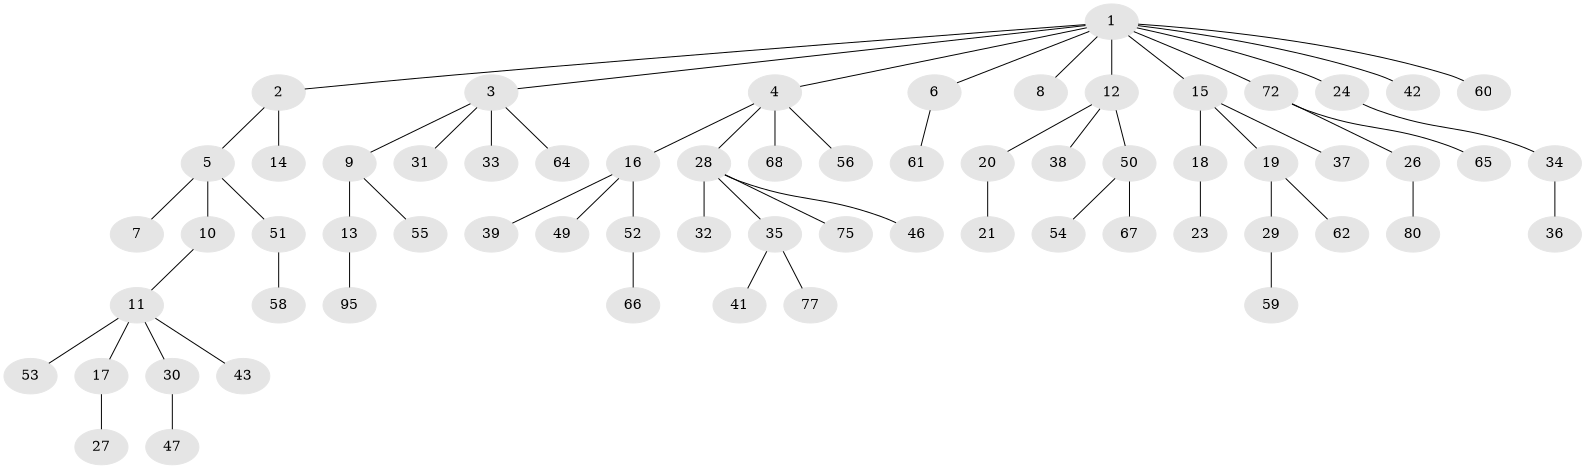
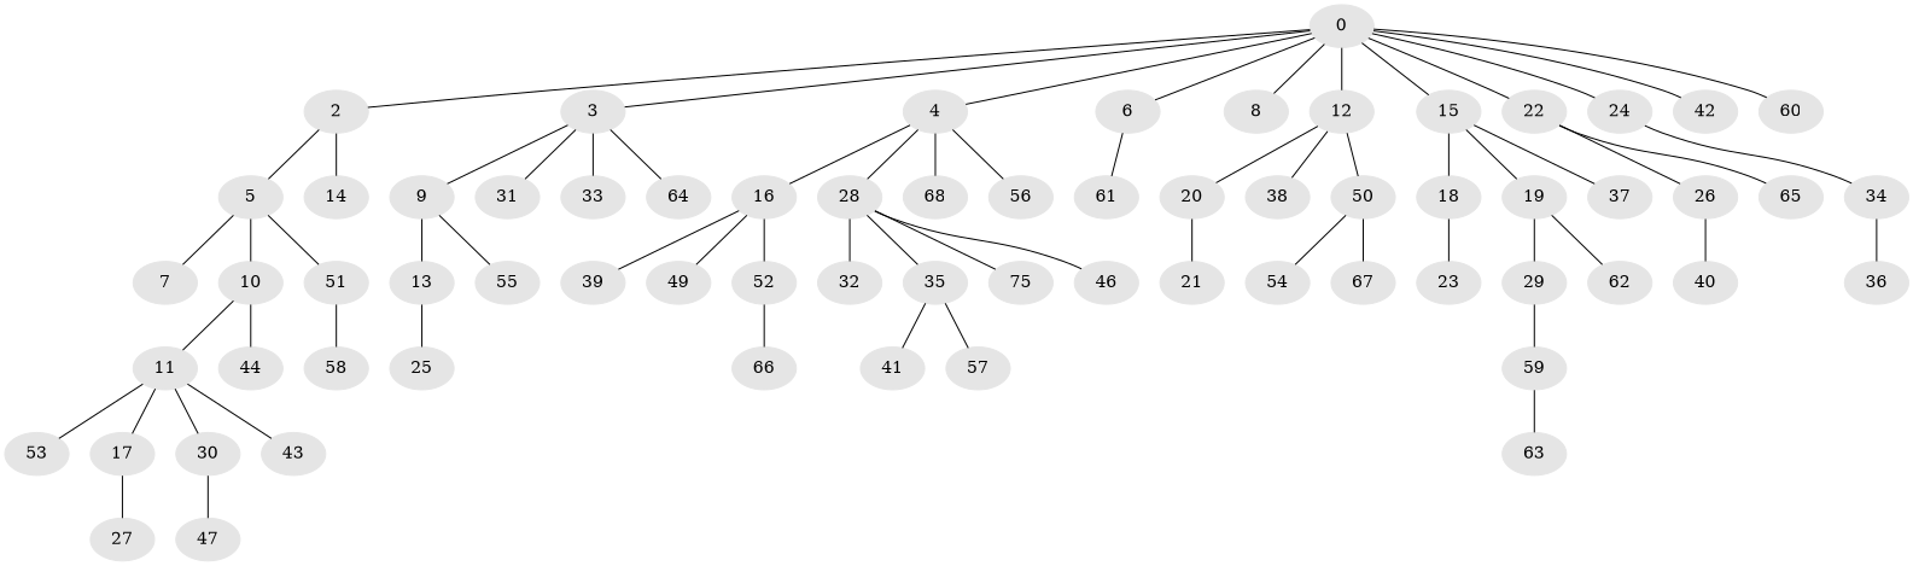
  graph {
    fontname="DejaVu Serif"
    node [color=gray90 fontname="DejaVu Serif" style=filled]
    edge [fontname="DejaVu Serif"]
-   1
+   1 [label=0]
    2
    3
    4
    6
    8
    12
    15
-   22 [label=72]
+   22
    24
    42
    60
    5
    14
    9
    31
    33
    64
    16
    28
    n21 [label=68]
    56
    61
    20
    38
    50
    18
    19
    37
    26
    65
    34
    7
    10
    51
    13
    55
    39
    49
    52
    32
    35
    n43 [label=75]
    46
    11
+   44
    58
-   25 [label=95]
+   25
    53
    17
    30
    43
    27
    47
    21
    54
    67
    23
    29
    62
    66
    59
-   40 [label=80]
+   40
    36
    41
-   57 [label=77]
+   57
+   63
    1 -- 2
    1 -- 3
    1 -- 4
    1 -- 6
    1 -- 8
    1 -- 12
    1 -- 15
    1 -- 22
    1 -- 24
    1 -- 42
    1 -- 60
    2 -- 5
    2 -- 14
    3 -- 9
    3 -- 31
    3 -- 33
    3 -- 64
    4 -- 16
    4 -- 28
    4 -- n21
    4 -- 56
    6 -- 61
    12 -- 20
    12 -- 38
    12 -- 50
    15 -- 18
    15 -- 19
    15 -- 37
    22 -- 26
    22 -- 65
    24 -- 34
    5 -- 7
    5 -- 10
    5 -- 51
    9 -- 13
    9 -- 55
    16 -- 39
    16 -- 49
    16 -- 52
    28 -- 32
    28 -- 35
    28 -- n43
    28 -- 46
    20 -- 21
    50 -- 54
    50 -- 67
    18 -- 23
    19 -- 29
    19 -- 62
    26 -- 40
    34 -- 36
    10 -- 11
+   10 -- 44
    51 -- 58
    13 -- 25
    52 -- 66
    35 -- 41
    35 -- 57
    11 -- 53
    11 -- 17
    11 -- 30
    11 -- 43
    17 -- 27
    30 -- 47
    29 -- 59
+   59 -- 63
  }
